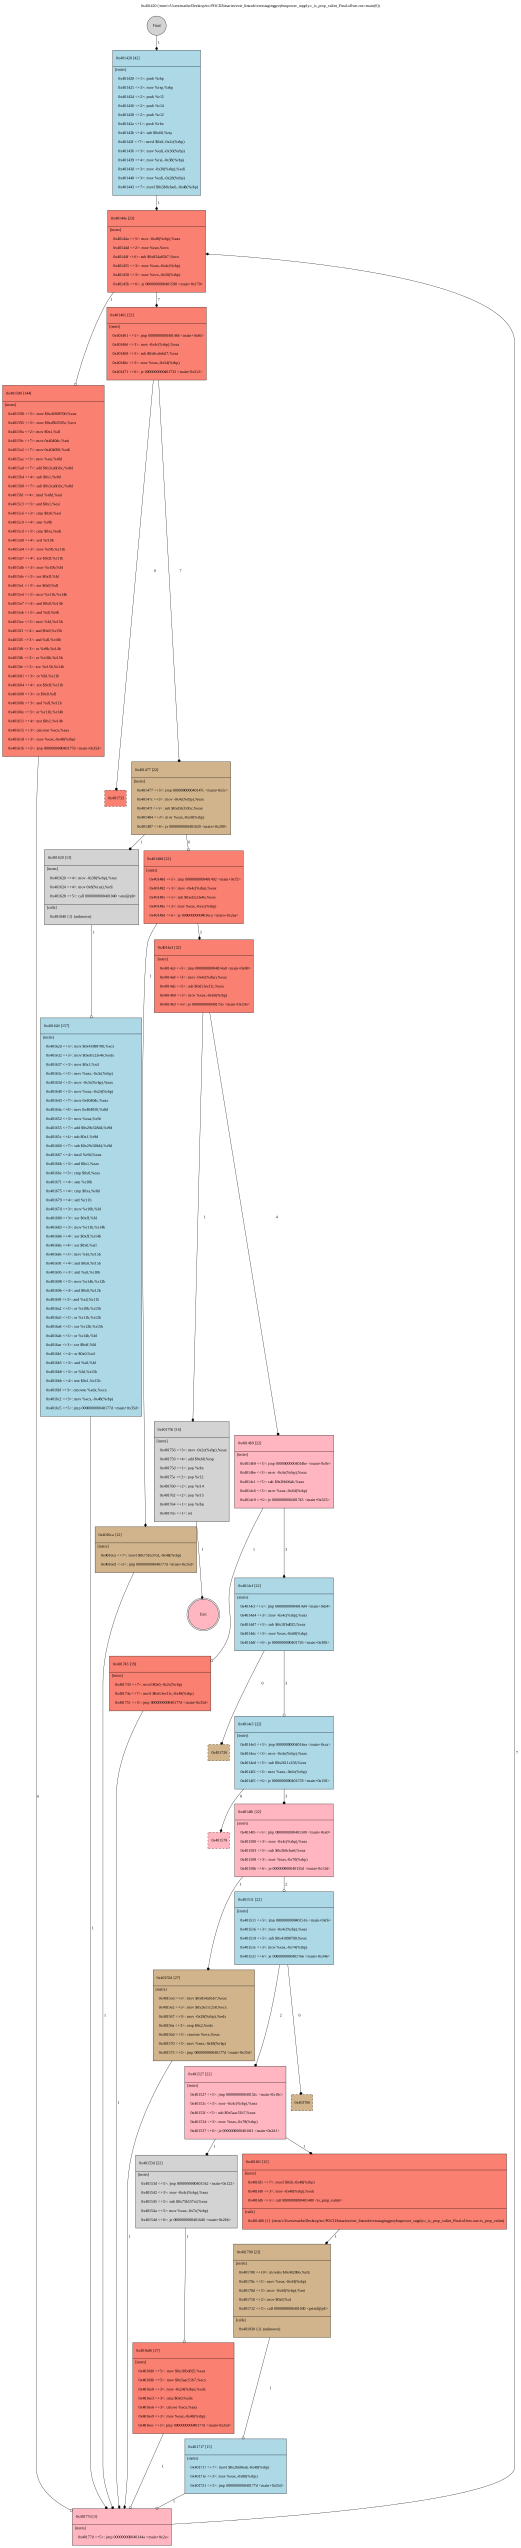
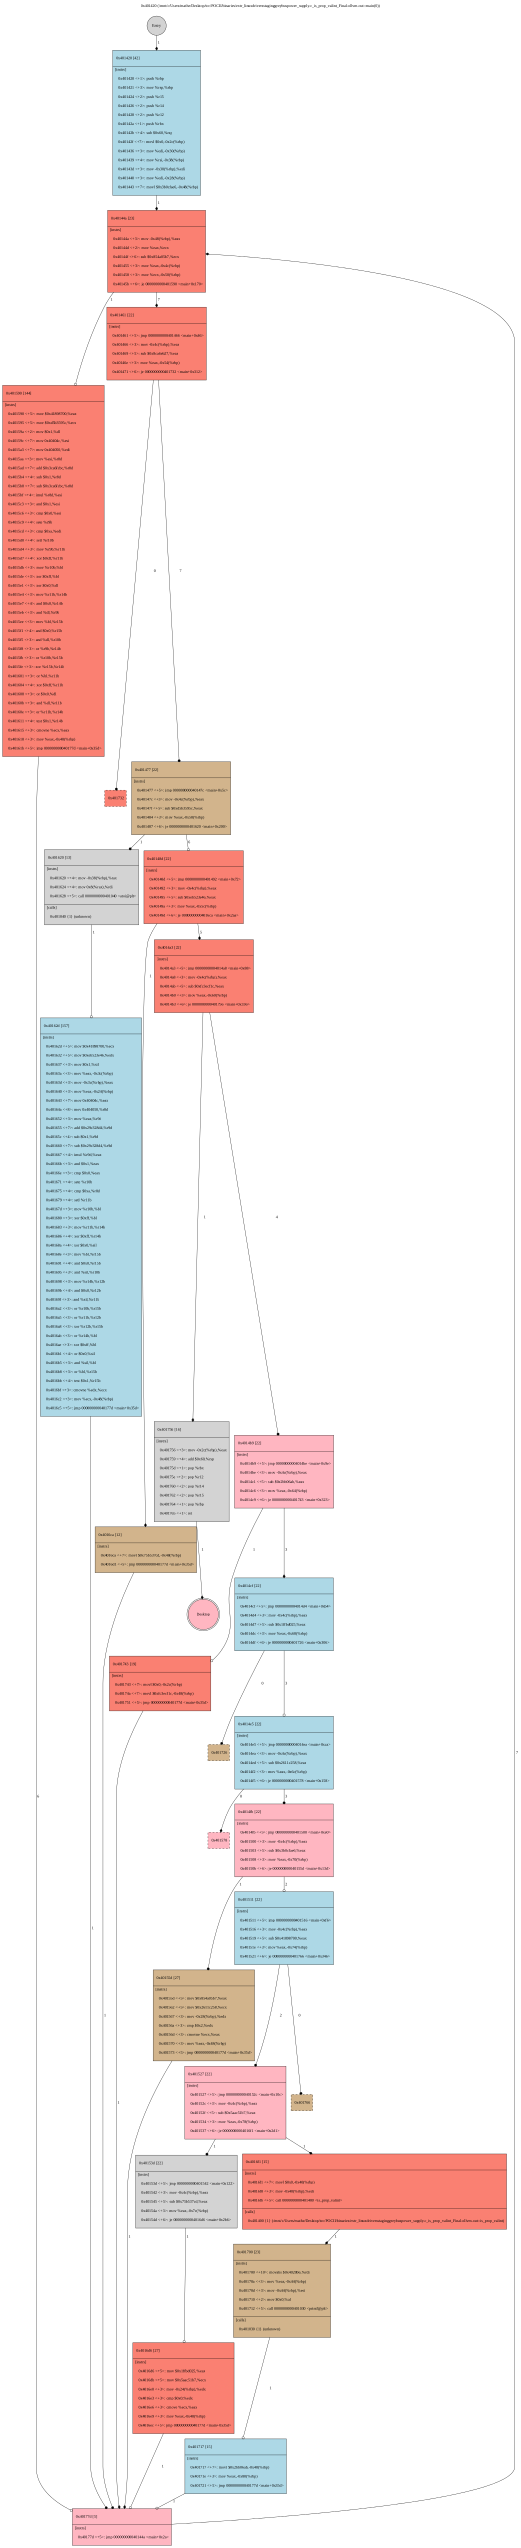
  digraph {
    fontname="Liberation Serif"
    label="0x401420 (/mnt/c/Users/mathe/Desktop/tcc/POCII/binaries/extr_linuxdriversstaginggreybuspower_supply.c_is_prop_valint_Final-ollvm.out::main(0))"
    labelloc=t
    node [fillcolor=salmon fontname="Liberation Serif" shape=record style=filled]
    edge [arrowhead=diamond fontname="Liberation Serif"]
-   Entry [fillcolor=lightgrey height=0.3 shape=circle width=0.3 label=Final]
+   Entry [fillcolor=lightgrey height=0.3 shape=circle width=0.3]
    n2 [fillcolor=lightblue label="{\n     0x401420 [42]\l\n     | [instrs]\l\n     &nbsp;&nbsp;0x401420 \<+1\>: push %rbp\l\n     &nbsp;&nbsp;0x401421 \<+3\>: mov %rsp,%rbp\l\n     &nbsp;&nbsp;0x401424 \<+2\>: push %r15\l\n     &nbsp;&nbsp;0x401426 \<+2\>: push %r14\l\n     &nbsp;&nbsp;0x401428 \<+2\>: push %r12\l\n     &nbsp;&nbsp;0x40142a \<+1\>: push %rbx\l\n     &nbsp;&nbsp;0x40142b \<+4\>: sub $0x60,%rsp\l\n     &nbsp;&nbsp;0x40142f \<+7\>: movl $0x0,-0x2c(%rbp)\l\n     &nbsp;&nbsp;0x401436 \<+3\>: mov %edi,-0x30(%rbp)\l\n     &nbsp;&nbsp;0x401439 \<+4\>: mov %rsi,-0x38(%rbp)\l\n     &nbsp;&nbsp;0x40143d \<+3\>: mov -0x30(%rbp),%edi\l\n     &nbsp;&nbsp;0x401440 \<+3\>: mov %edi,-0x28(%rbp)\l\n     &nbsp;&nbsp;0x401443 \<+7\>: movl $0x3b0cfae6,-0x48(%rbp)\l\n  }"]
    n3 [label="{\n     0x40144a [23]\l\n     | [instrs]\l\n     &nbsp;&nbsp;0x40144a \<+3\>: mov -0x48(%rbp),%eax\l\n     &nbsp;&nbsp;0x40144d \<+2\>: mov %eax,%ecx\l\n     &nbsp;&nbsp;0x40144f \<+6\>: sub $0x854a05b7,%ecx\l\n     &nbsp;&nbsp;0x401455 \<+3\>: mov %eax,-0x4c(%rbp)\l\n     &nbsp;&nbsp;0x401458 \<+3\>: mov %ecx,-0x50(%rbp)\l\n     &nbsp;&nbsp;0x40145b \<+6\>: je 0000000000401590 \<main+0x170\>\l\n  }"]
    n4 [label="{\n     0x401590 [144]\l\n     | [instrs]\l\n     &nbsp;&nbsp;0x401590 \<+5\>: mov $0x41898700,%eax\l\n     &nbsp;&nbsp;0x401595 \<+5\>: mov $0xd5b3595c,%ecx\l\n     &nbsp;&nbsp;0x40159a \<+2\>: mov $0x1,%dl\l\n     &nbsp;&nbsp;0x40159c \<+7\>: mov 0x40404c,%esi\l\n     &nbsp;&nbsp;0x4015a3 \<+7\>: mov 0x404050,%edi\l\n     &nbsp;&nbsp;0x4015aa \<+3\>: mov %esi,%r8d\l\n     &nbsp;&nbsp;0x4015ad \<+7\>: add $0x3ca6fcbc,%r8d\l\n     &nbsp;&nbsp;0x4015b4 \<+4\>: sub $0x1,%r8d\l\n     &nbsp;&nbsp;0x4015b8 \<+7\>: sub $0x3ca6fcbc,%r8d\l\n     &nbsp;&nbsp;0x4015bf \<+4\>: imul %r8d,%esi\l\n     &nbsp;&nbsp;0x4015c3 \<+3\>: and $0x1,%esi\l\n     &nbsp;&nbsp;0x4015c6 \<+3\>: cmp $0x0,%esi\l\n     &nbsp;&nbsp;0x4015c9 \<+4\>: sete %r9b\l\n     &nbsp;&nbsp;0x4015cd \<+3\>: cmp $0xa,%edi\l\n     &nbsp;&nbsp;0x4015d0 \<+4\>: setl %r10b\l\n     &nbsp;&nbsp;0x4015d4 \<+3\>: mov %r9b,%r11b\l\n     &nbsp;&nbsp;0x4015d7 \<+4\>: xor $0xff,%r11b\l\n     &nbsp;&nbsp;0x4015db \<+3\>: mov %r10b,%bl\l\n     &nbsp;&nbsp;0x4015de \<+3\>: xor $0xff,%bl\l\n     &nbsp;&nbsp;0x4015e1 \<+3\>: xor $0x0,%dl\l\n     &nbsp;&nbsp;0x4015e4 \<+3\>: mov %r11b,%r14b\l\n     &nbsp;&nbsp;0x4015e7 \<+4\>: and $0x0,%r14b\l\n     &nbsp;&nbsp;0x4015eb \<+3\>: and %dl,%r9b\l\n     &nbsp;&nbsp;0x4015ee \<+3\>: mov %bl,%r15b\l\n     &nbsp;&nbsp;0x4015f1 \<+4\>: and $0x0,%r15b\l\n     &nbsp;&nbsp;0x4015f5 \<+3\>: and %dl,%r10b\l\n     &nbsp;&nbsp;0x4015f8 \<+3\>: or %r9b,%r14b\l\n     &nbsp;&nbsp;0x4015fb \<+3\>: or %r10b,%r15b\l\n     &nbsp;&nbsp;0x4015fe \<+3\>: xor %r15b,%r14b\l\n     &nbsp;&nbsp;0x401601 \<+3\>: or %bl,%r11b\l\n     &nbsp;&nbsp;0x401604 \<+4\>: xor $0xff,%r11b\l\n     &nbsp;&nbsp;0x401608 \<+3\>: or $0x0,%dl\l\n     &nbsp;&nbsp;0x40160b \<+3\>: and %dl,%r11b\l\n     &nbsp;&nbsp;0x40160e \<+3\>: or %r11b,%r14b\l\n     &nbsp;&nbsp;0x401611 \<+4\>: test $0x1,%r14b\l\n     &nbsp;&nbsp;0x401615 \<+3\>: cmovne %ecx,%eax\l\n     &nbsp;&nbsp;0x401618 \<+3\>: mov %eax,-0x48(%rbp)\l\n     &nbsp;&nbsp;0x40161b \<+5\>: jmp 000000000040177d \<main+0x35d\>\l\n  }"]
    n5 [label="{\n     0x401461 [22]\l\n     | [instrs]\l\n     &nbsp;&nbsp;0x401461 \<+5\>: jmp 0000000000401466 \<main+0x46\>\l\n     &nbsp;&nbsp;0x401466 \<+3\>: mov -0x4c(%rbp),%eax\l\n     &nbsp;&nbsp;0x401469 \<+5\>: sub $0x8ca6eb27,%eax\l\n     &nbsp;&nbsp;0x40146e \<+3\>: mov %eax,-0x54(%rbp)\l\n     &nbsp;&nbsp;0x401471 \<+6\>: je 0000000000401732 \<main+0x312\>\l\n  }"]
    n6 [fillcolor=lightpink label="{\n     0x40177d [5]\l\n     | [instrs]\l\n     &nbsp;&nbsp;0x40177d \<+5\>: jmp 000000000040144a \<main+0x2a\>\l\n  }"]
    n7 [label="{\n     0x401732\l\n  }" style="dashed,filled"]
    n8 [fillcolor=tan label="{\n     0x401477 [22]\l\n     | [instrs]\l\n     &nbsp;&nbsp;0x401477 \<+5\>: jmp 000000000040147c \<main+0x5c\>\l\n     &nbsp;&nbsp;0x40147c \<+3\>: mov -0x4c(%rbp),%eax\l\n     &nbsp;&nbsp;0x40147f \<+5\>: sub $0xd5b3595c,%eax\l\n     &nbsp;&nbsp;0x401484 \<+3\>: mov %eax,-0x58(%rbp)\l\n     &nbsp;&nbsp;0x401487 \<+6\>: je 0000000000401620 \<main+0x200\>\l\n  }"]
    n9 [fillcolor=lightgrey label="{\n     0x401620 [13]\l\n     | [instrs]\l\n     &nbsp;&nbsp;0x401620 \<+4\>: mov -0x38(%rbp),%rax\l\n     &nbsp;&nbsp;0x401624 \<+4\>: mov 0x8(%rax),%rdi\l\n     &nbsp;&nbsp;0x401628 \<+5\>: call 0000000000401040 \<atoi@plt\>\l\n     | [calls]\l\n     &nbsp;&nbsp;0x401040 \{1\} (unknown)\l\n  }"]
    n10 [label="{\n     0x40148d [22]\l\n     | [instrs]\l\n     &nbsp;&nbsp;0x40148d \<+5\>: jmp 0000000000401492 \<main+0x72\>\l\n     &nbsp;&nbsp;0x401492 \<+3\>: mov -0x4c(%rbp),%eax\l\n     &nbsp;&nbsp;0x401495 \<+5\>: sub $0xeb523e46,%eax\l\n     &nbsp;&nbsp;0x40149a \<+3\>: mov %eax,-0x5c(%rbp)\l\n     &nbsp;&nbsp;0x40149d \<+6\>: je 00000000004016ca \<main+0x2aa\>\l\n  }"]
-   Exit [fillcolor=lightpink height=0.3 peripheries=2 shape=circle width=0.3]
+   Exit [fillcolor=lightpink height=0.3 peripheries=2 shape=circle width=0.3 label=Desktop]
    n12 [fillcolor=lightblue label="{\n     0x40162d [157]\l\n     | [instrs]\l\n     &nbsp;&nbsp;0x40162d \<+5\>: mov $0x41898700,%ecx\l\n     &nbsp;&nbsp;0x401632 \<+5\>: mov $0xeb523e46,%edx\l\n     &nbsp;&nbsp;0x401637 \<+3\>: mov $0x1,%sil\l\n     &nbsp;&nbsp;0x40163a \<+3\>: mov %eax,-0x3c(%rbp)\l\n     &nbsp;&nbsp;0x40163d \<+3\>: mov -0x3c(%rbp),%eax\l\n     &nbsp;&nbsp;0x401640 \<+3\>: mov %eax,-0x24(%rbp)\l\n     &nbsp;&nbsp;0x401643 \<+7\>: mov 0x40404c,%eax\l\n     &nbsp;&nbsp;0x40164a \<+8\>: mov 0x404050,%r8d\l\n     &nbsp;&nbsp;0x401652 \<+3\>: mov %eax,%r9d\l\n     &nbsp;&nbsp;0x401655 \<+7\>: add $0x29c328d4,%r9d\l\n     &nbsp;&nbsp;0x40165c \<+4\>: sub $0x1,%r9d\l\n     &nbsp;&nbsp;0x401660 \<+7\>: sub $0x29c328d4,%r9d\l\n     &nbsp;&nbsp;0x401667 \<+4\>: imul %r9d,%eax\l\n     &nbsp;&nbsp;0x40166b \<+3\>: and $0x1,%eax\l\n     &nbsp;&nbsp;0x40166e \<+3\>: cmp $0x0,%eax\l\n     &nbsp;&nbsp;0x401671 \<+4\>: sete %r10b\l\n     &nbsp;&nbsp;0x401675 \<+4\>: cmp $0xa,%r8d\l\n     &nbsp;&nbsp;0x401679 \<+4\>: setl %r11b\l\n     &nbsp;&nbsp;0x40167d \<+3\>: mov %r10b,%bl\l\n     &nbsp;&nbsp;0x401680 \<+3\>: xor $0xff,%bl\l\n     &nbsp;&nbsp;0x401683 \<+3\>: mov %r11b,%r14b\l\n     &nbsp;&nbsp;0x401686 \<+4\>: xor $0xff,%r14b\l\n     &nbsp;&nbsp;0x40168a \<+4\>: xor $0x0,%sil\l\n     &nbsp;&nbsp;0x40168e \<+3\>: mov %bl,%r15b\l\n     &nbsp;&nbsp;0x401691 \<+4\>: and $0x0,%r15b\l\n     &nbsp;&nbsp;0x401695 \<+3\>: and %sil,%r10b\l\n     &nbsp;&nbsp;0x401698 \<+3\>: mov %r14b,%r12b\l\n     &nbsp;&nbsp;0x40169b \<+4\>: and $0x0,%r12b\l\n     &nbsp;&nbsp;0x40169f \<+3\>: and %sil,%r11b\l\n     &nbsp;&nbsp;0x4016a2 \<+3\>: or %r10b,%r15b\l\n     &nbsp;&nbsp;0x4016a5 \<+3\>: or %r11b,%r12b\l\n     &nbsp;&nbsp;0x4016a8 \<+3\>: xor %r12b,%r15b\l\n     &nbsp;&nbsp;0x4016ab \<+3\>: or %r14b,%bl\l\n     &nbsp;&nbsp;0x4016ae \<+3\>: xor $0xff,%bl\l\n     &nbsp;&nbsp;0x4016b1 \<+4\>: or $0x0,%sil\l\n     &nbsp;&nbsp;0x4016b5 \<+3\>: and %sil,%bl\l\n     &nbsp;&nbsp;0x4016b8 \<+3\>: or %bl,%r15b\l\n     &nbsp;&nbsp;0x4016bb \<+4\>: test $0x1,%r15b\l\n     &nbsp;&nbsp;0x4016bf \<+3\>: cmovne %edx,%ecx\l\n     &nbsp;&nbsp;0x4016c2 \<+3\>: mov %ecx,-0x48(%rbp)\l\n     &nbsp;&nbsp;0x4016c5 \<+5\>: jmp 000000000040177d \<main+0x35d\>\l\n  }"]
    n13 [fillcolor=tan label="{\n     0x4016ca [12]\l\n     | [instrs]\l\n     &nbsp;&nbsp;0x4016ca \<+7\>: movl $0x75b537cd,-0x48(%rbp)\l\n     &nbsp;&nbsp;0x4016d1 \<+5\>: jmp 000000000040177d \<main+0x35d\>\l\n  }"]
    n14 [label="{\n     0x4014a3 [22]\l\n     | [instrs]\l\n     &nbsp;&nbsp;0x4014a3 \<+5\>: jmp 00000000004014a8 \<main+0x88\>\l\n     &nbsp;&nbsp;0x4014a8 \<+3\>: mov -0x4c(%rbp),%eax\l\n     &nbsp;&nbsp;0x4014ab \<+5\>: sub $0xfc3ecf1c,%eax\l\n     &nbsp;&nbsp;0x4014b0 \<+3\>: mov %eax,-0x60(%rbp)\l\n     &nbsp;&nbsp;0x4014b3 \<+6\>: je 0000000000401756 \<main+0x336\>\l\n  }"]
    n15 [fillcolor=lightblue label="{\n     0x401717 [15]\l\n     | [instrs]\l\n     &nbsp;&nbsp;0x401717 \<+7\>: movl $0x2bb06ab,-0x48(%rbp)\l\n     &nbsp;&nbsp;0x40171e \<+3\>: mov %eax,-0x80(%rbp)\l\n     &nbsp;&nbsp;0x401721 \<+5\>: jmp 000000000040177d \<main+0x35d\>\l\n  }"]
    n16 [fillcolor=lightgrey label="{\n     0x401756 [16]\l\n     | [instrs]\l\n     &nbsp;&nbsp;0x401756 \<+3\>: mov -0x2c(%rbp),%eax\l\n     &nbsp;&nbsp;0x401759 \<+4\>: add $0x60,%rsp\l\n     &nbsp;&nbsp;0x40175d \<+1\>: pop %rbx\l\n     &nbsp;&nbsp;0x40175e \<+2\>: pop %r12\l\n     &nbsp;&nbsp;0x401760 \<+2\>: pop %r14\l\n     &nbsp;&nbsp;0x401762 \<+2\>: pop %r15\l\n     &nbsp;&nbsp;0x401764 \<+1\>: pop %rbp\l\n     &nbsp;&nbsp;0x401765 \<+1\>: ret\l\n  }"]
    n17 [fillcolor=lightpink label="{\n     0x4014b9 [22]\l\n     | [instrs]\l\n     &nbsp;&nbsp;0x4014b9 \<+5\>: jmp 00000000004014be \<main+0x9e\>\l\n     &nbsp;&nbsp;0x4014be \<+3\>: mov -0x4c(%rbp),%eax\l\n     &nbsp;&nbsp;0x4014c1 \<+5\>: sub $0x2bb06ab,%eax\l\n     &nbsp;&nbsp;0x4014c6 \<+3\>: mov %eax,-0x64(%rbp)\l\n     &nbsp;&nbsp;0x4014c9 \<+6\>: je 0000000000401743 \<main+0x323\>\l\n  }"]
    n18 [fillcolor=tan label="{\n     0x401700 [23]\l\n     | [instrs]\l\n     &nbsp;&nbsp;0x401700 \<+10\>: movabs $0x4020b6,%rdi\l\n     &nbsp;&nbsp;0x40170a \<+3\>: mov %eax,-0x44(%rbp)\l\n     &nbsp;&nbsp;0x40170d \<+3\>: mov -0x44(%rbp),%esi\l\n     &nbsp;&nbsp;0x401710 \<+2\>: mov $0x0,%al\l\n     &nbsp;&nbsp;0x401712 \<+5\>: call 0000000000401030 \<printf@plt\>\l\n     | [calls]\l\n     &nbsp;&nbsp;0x401030 \{1\} (unknown)\l\n  }"]
    n19 [label="{\n     0x401743 [19]\l\n     | [instrs]\l\n     &nbsp;&nbsp;0x401743 \<+7\>: movl $0x0,-0x2c(%rbp)\l\n     &nbsp;&nbsp;0x40174a \<+7\>: movl $0xfc3ecf1c,-0x48(%rbp)\l\n     &nbsp;&nbsp;0x401751 \<+5\>: jmp 000000000040177d \<main+0x35d\>\l\n  }"]
    n20 [fillcolor=lightblue label="{\n     0x4014cf [22]\l\n     | [instrs]\l\n     &nbsp;&nbsp;0x4014cf \<+5\>: jmp 00000000004014d4 \<main+0xb4\>\l\n     &nbsp;&nbsp;0x4014d4 \<+3\>: mov -0x4c(%rbp),%eax\l\n     &nbsp;&nbsp;0x4014d7 \<+5\>: sub $0x1ffbd025,%eax\l\n     &nbsp;&nbsp;0x4014dc \<+3\>: mov %eax,-0x68(%rbp)\l\n     &nbsp;&nbsp;0x4014df \<+6\>: je 0000000000401726 \<main+0x306\>\l\n  }"]
    n21 [fillcolor=tan label="{\n     0x401726\l\n  }" style="dashed,filled"]
    n22 [fillcolor=lightblue label="{\n     0x4014e5 [22]\l\n     | [instrs]\l\n     &nbsp;&nbsp;0x4014e5 \<+5\>: jmp 00000000004014ea \<main+0xca\>\l\n     &nbsp;&nbsp;0x4014ea \<+3\>: mov -0x4c(%rbp),%eax\l\n     &nbsp;&nbsp;0x4014ed \<+5\>: sub $0x2611c258,%eax\l\n     &nbsp;&nbsp;0x4014f2 \<+3\>: mov %eax,-0x6c(%rbp)\l\n     &nbsp;&nbsp;0x4014f5 \<+6\>: je 0000000000401578 \<main+0x158\>\l\n  }"]
    n23 [label="{\n     0x4016d6 [27]\l\n     | [instrs]\l\n     &nbsp;&nbsp;0x4016d6 \<+5\>: mov $0x1ffbd025,%eax\l\n     &nbsp;&nbsp;0x4016db \<+5\>: mov $0x5aac51b7,%ecx\l\n     &nbsp;&nbsp;0x4016e0 \<+3\>: mov -0x24(%rbp),%edx\l\n     &nbsp;&nbsp;0x4016e3 \<+3\>: cmp $0x0,%edx\l\n     &nbsp;&nbsp;0x4016e6 \<+3\>: cmove %ecx,%eax\l\n     &nbsp;&nbsp;0x4016e9 \<+3\>: mov %eax,-0x48(%rbp)\l\n     &nbsp;&nbsp;0x4016ec \<+5\>: jmp 000000000040177d \<main+0x35d\>\l\n  }"]
    n24 [fillcolor=lightpink label="{\n     0x401578\l\n  }" style="dashed,filled"]
    n25 [fillcolor=lightpink label="{\n     0x4014fb [22]\l\n     | [instrs]\l\n     &nbsp;&nbsp;0x4014fb \<+5\>: jmp 0000000000401500 \<main+0xe0\>\l\n     &nbsp;&nbsp;0x401500 \<+3\>: mov -0x4c(%rbp),%eax\l\n     &nbsp;&nbsp;0x401503 \<+5\>: sub $0x3b0cfae6,%eax\l\n     &nbsp;&nbsp;0x401508 \<+3\>: mov %eax,-0x70(%rbp)\l\n     &nbsp;&nbsp;0x40150b \<+6\>: je 000000000040155d \<main+0x13d\>\l\n  }"]
    n26 [fillcolor=lightgrey label="{\n     0x40153d [22]\l\n     | [instrs]\l\n     &nbsp;&nbsp;0x40153d \<+5\>: jmp 0000000000401542 \<main+0x122\>\l\n     &nbsp;&nbsp;0x401542 \<+3\>: mov -0x4c(%rbp),%eax\l\n     &nbsp;&nbsp;0x401545 \<+5\>: sub $0x75b537cd,%eax\l\n     &nbsp;&nbsp;0x40154a \<+3\>: mov %eax,-0x7c(%rbp)\l\n     &nbsp;&nbsp;0x40154d \<+6\>: je 00000000004016d6 \<main+0x2b6\>\l\n  }"]
    n27 [fillcolor=tan label="{\n     0x40155d [27]\l\n     | [instrs]\l\n     &nbsp;&nbsp;0x40155d \<+5\>: mov $0x854a05b7,%eax\l\n     &nbsp;&nbsp;0x401562 \<+5\>: mov $0x2611c258,%ecx\l\n     &nbsp;&nbsp;0x401567 \<+3\>: mov -0x28(%rbp),%edx\l\n     &nbsp;&nbsp;0x40156a \<+3\>: cmp $0x2,%edx\l\n     &nbsp;&nbsp;0x40156d \<+3\>: cmovne %ecx,%eax\l\n     &nbsp;&nbsp;0x401570 \<+3\>: mov %eax,-0x48(%rbp)\l\n     &nbsp;&nbsp;0x401573 \<+5\>: jmp 000000000040177d \<main+0x35d\>\l\n  }"]
    n28 [fillcolor=lightblue label="{\n     0x401511 [22]\l\n     | [instrs]\l\n     &nbsp;&nbsp;0x401511 \<+5\>: jmp 0000000000401516 \<main+0xf6\>\l\n     &nbsp;&nbsp;0x401516 \<+3\>: mov -0x4c(%rbp),%eax\l\n     &nbsp;&nbsp;0x401519 \<+5\>: sub $0x41898700,%eax\l\n     &nbsp;&nbsp;0x40151e \<+3\>: mov %eax,-0x74(%rbp)\l\n     &nbsp;&nbsp;0x401521 \<+6\>: je 0000000000401766 \<main+0x346\>\l\n  }"]
    n29 [label="{\n     0x4016f1 [15]\l\n     | [instrs]\l\n     &nbsp;&nbsp;0x4016f1 \<+7\>: movl $0x0,-0x40(%rbp)\l\n     &nbsp;&nbsp;0x4016f8 \<+3\>: mov -0x40(%rbp),%edi\l\n     &nbsp;&nbsp;0x4016fb \<+5\>: call 0000000000401400 \<is_prop_valint\>\l\n     | [calls]\l\n     &nbsp;&nbsp;0x401400 \{1\} (/mnt/c/Users/mathe/Desktop/tcc/POCII/binaries/extr_linuxdriversstaginggreybuspower_supply.c_is_prop_valint_Final-ollvm.out::is_prop_valint)\l\n  }"]
    n30 [fillcolor=lightpink label="{\n     0x401527 [22]\l\n     | [instrs]\l\n     &nbsp;&nbsp;0x401527 \<+5\>: jmp 000000000040152c \<main+0x10c\>\l\n     &nbsp;&nbsp;0x40152c \<+3\>: mov -0x4c(%rbp),%eax\l\n     &nbsp;&nbsp;0x40152f \<+5\>: sub $0x5aac51b7,%eax\l\n     &nbsp;&nbsp;0x401534 \<+3\>: mov %eax,-0x78(%rbp)\l\n     &nbsp;&nbsp;0x401537 \<+6\>: je 00000000004016f1 \<main+0x2d1\>\l\n  }"]
    n31 [fillcolor=tan label="{\n     0x401766\l\n  }" style="dashed,filled"]
    Entry -> n2 [label=" 1"]
    n2 -> n3 [label=" 1"]
    n3 -> n4 [arrowhead=odot label=" 1"]
    n3 -> n5 [label=" 7"]
    n4 -> n6 [arrowhead=odot label=" 6"]
    n5 -> n7 [arrowhead=dot label=" 0"]
    n5 -> n8 [arrowhead=dot label=" 7"]
    n6 -> n3 [label=" 7"]
    n8 -> n9 [arrowhead=dot label=" 1"]
    n8 -> n10 [arrowhead=odot label=" 6"]
    n9 -> n12 [arrowhead=odot label=" 1"]
    n10 -> n13 [label=" 1"]
    n10 -> n14 [label=" 5"]
    n12 -> n6 [arrowhead=dot label=" 1"]
    n13 -> n6 [arrowhead=dot label=" 1"]
    n14 -> n16 [label=" 1"]
    n14 -> n17 [arrowhead=dot label=" 4"]
    n15 -> n6 [arrowhead=odot label=" 1"]
    n16 -> Exit [label=" 1"]
    n17 -> n19 [arrowhead=odot label=" 1"]
    n17 -> n20 [label=" 3"]
    n18 -> n15 [arrowhead=odot label=" 1"]
    n19 -> n6 [label=" 1"]
    n20 -> n21 [arrowhead=dot label=" 0"]
    n20 -> n22 [arrowhead=odot label=" 3"]
    n22 -> n24 [label=" 0"]
    n22 -> n25 [arrowhead=dot label=" 3"]
    n23 -> n6 [arrowhead=odot label=" 1"]
    n25 -> n27 [arrowhead=dot label=" 1"]
    n25 -> n28 [arrowhead=odot label=" 2"]
    n26 -> n23 [arrowhead=odot label=" 1"]
    n27 -> n6 [label=" 1"]
    n28 -> n30 [arrowhead=dot label=" 2"]
    n28 -> n31 [arrowhead=dot label=" 0"]
    n29 -> n18 [label=" 1"]
    n30 -> n26 [arrowhead=dot label=" 1"]
    n30 -> n29 [label=" 1"]
  }
